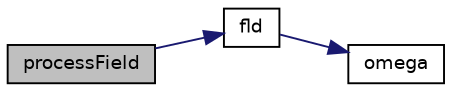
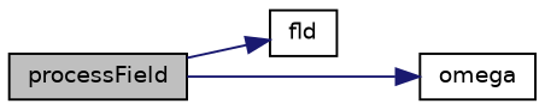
  digraph {
    rankdir=LR
    node [color=black fontname=Helvetica fontsize=10 shape=record]
    edge [color=midnightblue fontname=Helvetica fontsize=10 labelfontname=Helvetica labelfontsize=10 style=solid]
    n1 [fillcolor=grey75 fontcolor=black height=0.2 label=processField style=filled width=0.4]
    n2 [height=0.2 label=fld width=0.4]
    n3 [height=0.2 label=omega width=0.4]
    n1 -> n2
-   n2 -> n3
+   n1 -> n3
  }
